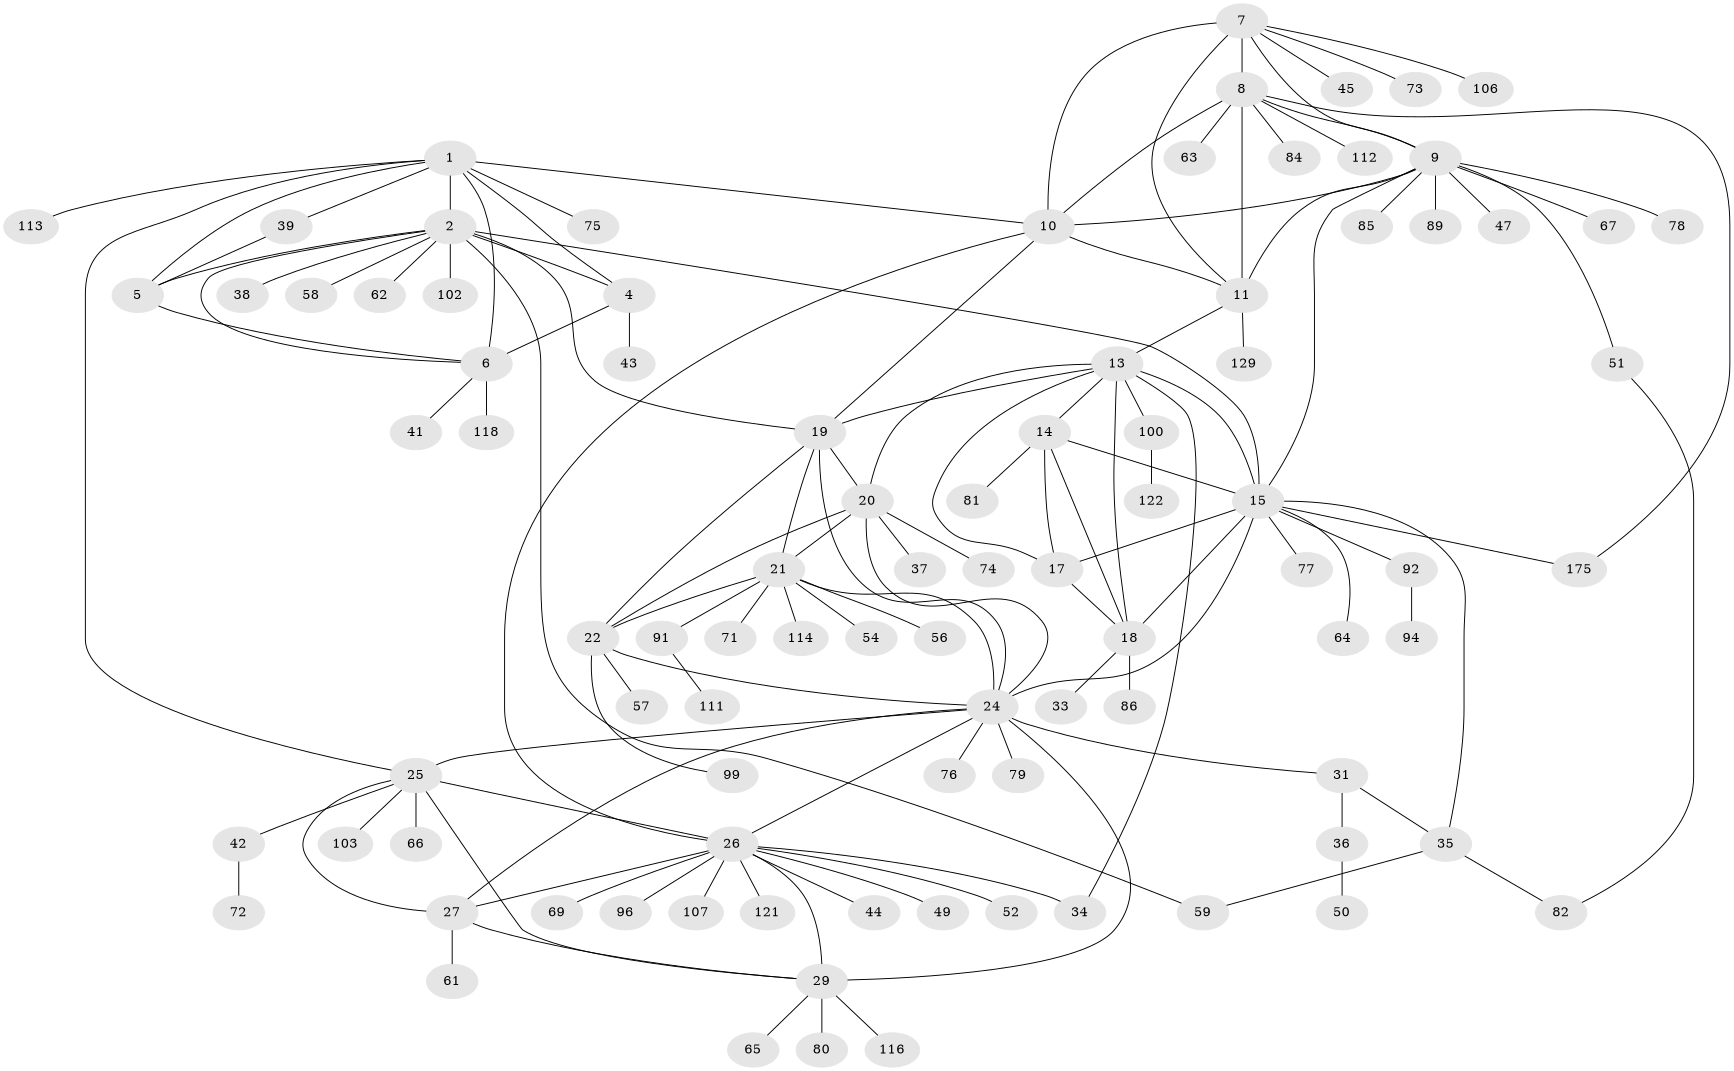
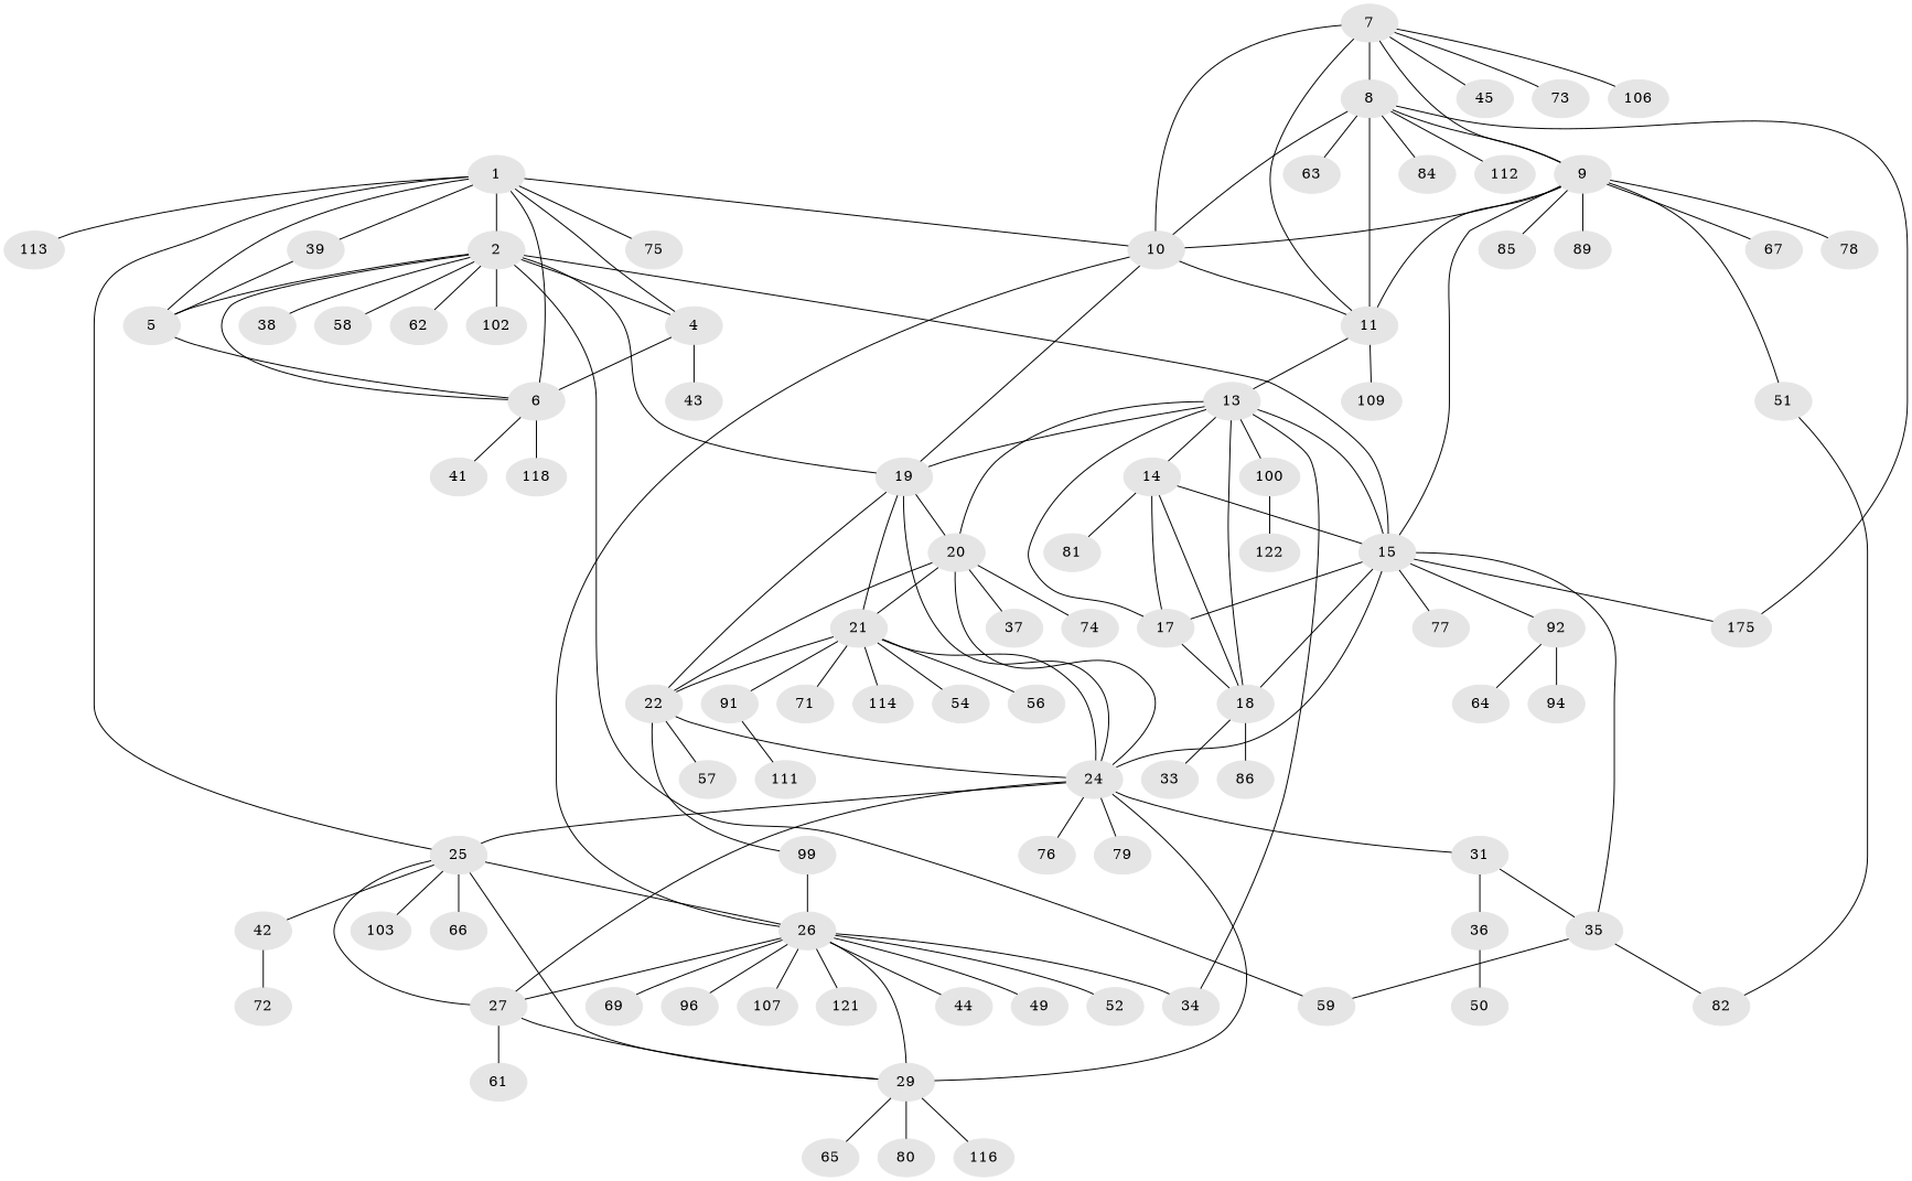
  graph {
    node [color=gray90 style=filled]
    1 [super="+3"]
    2 [super="+98"]
    4 [super="+83"]
    5
    6 [super="+119"]
    10
    25 [super="+115"]
    39
    75
    113
    15 [super="+16"]
    19 [super="+49"]
    38
    58
    59
    62
    102
    43
    41
    118
    11
    26 [super="+30"]
    27 [super="+55"]
    29 [super="+70"]
    42
    66
    103
    n28 [label=175]
    17 [super="+53"]
    18 [super="+90"]
    24 [super="+28"]
    35 [super="+97"]
    64
    77
    92
    20 [super="+23"]
    21 [super="+101"]
    22 [super="+88"]
    7 [super="+12"]
    8 [super="+40"]
    9 [super="+32"]
    45 [super="+117"]
    73
    106
    63
    84
    112
-   47 [super="+60"]
    51
    67
    78 [super="+120"]
    85
    89
    13 [super="+104"]
-   109 [label=129]
+   109
    82
    34
    44
    n59 [label=49]
    52 [super="+68"]
    69
    96
    107
    121
    14 [super="+46"]
    100 [super="+110"]
    81
    33 [super="+87"]
    86 [super="+108"]
    37
    74
    122
    31 [super="+95"]
    76
    79
    94
    54
    56
    71
    91
    114
    57
    99
    111
    61
    65
    80
    116
    36
    72
    50 [super="+93"]
    1 -- 2 [weight=2]
    1 -- 4 [weight=2]
    1 -- 5 [weight=2]
    1 -- 6 [weight=2]
    1 -- 10
    1 -- 25
    1 -- 39
    1 -- 75
    1 -- 113
    2 -- 4
    2 -- 5
    2 -- 6
    2 -- 15
    2 -- 19
    2 -- 38
    2 -- 58
    2 -- 59
    2 -- 62
    2 -- 102
    4 -- 6
    4 -- 43
    5 -- 6
    6 -- 41
    6 -- 118
    10 -- 19
    10 -- 11
    10 -- 26
    25 -- 26 [weight=2]
    25 -- 27
    25 -- 29
    25 -- 42
    25 -- 66
    25 -- 103
    39 -- 5
    15 -- n28
    15 -- 17 [weight=2]
    15 -- 18 [weight=2]
    15 -- 24
    15 -- 35
-   15 -- 64
+   92 -- 64
    15 -- 77
    15 -- 92
    19 -- 24
    19 -- 20 [weight=2]
    19 -- 21
    19 -- 22
    11 -- 13
    11 -- 109
    26 -- 27 [weight=2]
    26 -- 29 [weight=2]
    26 -- 34
    26 -- 44
    26 -- n59
    26 -- 52
    26 -- 69
    26 -- 96
    26 -- 107
    26 -- 121
    27 -- 29
    27 -- 61
    29 -- 65
    29 -- 80
    29 -- 116
    42 -- 72
    17 -- 18
    18 -- 33
    18 -- 86
    24 -- 25
-   24 -- 26 [weight=2]
+   99 -- 26 [weight=2]
    24 -- 27
    24 -- 29
    24 -- 31
    24 -- 76
    24 -- 79
    35 -- 59
    35 -- 82
    92 -- 94
    20 -- 24 [weight=2]
    20 -- 21 [weight=2]
    20 -- 22 [weight=2]
    20 -- 37
    20 -- 74
    21 -- 24
    21 -- 22
    21 -- 54
    21 -- 56
    21 -- 71
    21 -- 91
    21 -- 114
    22 -- 24
    22 -- 57
    22 -- 99
    7 -- 10 [weight=2]
    7 -- 11 [weight=2]
    7 -- 8 [weight=2]
    7 -- 9 [weight=2]
    7 -- 45
    7 -- 73
    7 -- 106
    8 -- 10
    8 -- 11
    8 -- n28
    8 -- 9
    8 -- 63
    8 -- 84
    8 -- 112
    9 -- 10
    9 -- 15
    9 -- 11
-   9 -- 47
    9 -- 51
    9 -- 67
    9 -- 78
    9 -- 85
    9 -- 89
    51 -- 82
    13 -- 15 [weight=2]
    13 -- 19
    13 -- 17
    13 -- 18
    13 -- 20
    13 -- 34
    13 -- 14
    13 -- 100
    14 -- 15 [weight=2]
    14 -- 17
    14 -- 18
    14 -- 81
    100 -- 122
    31 -- 35
    31 -- 36
    91 -- 111
    36 -- 50
  }
